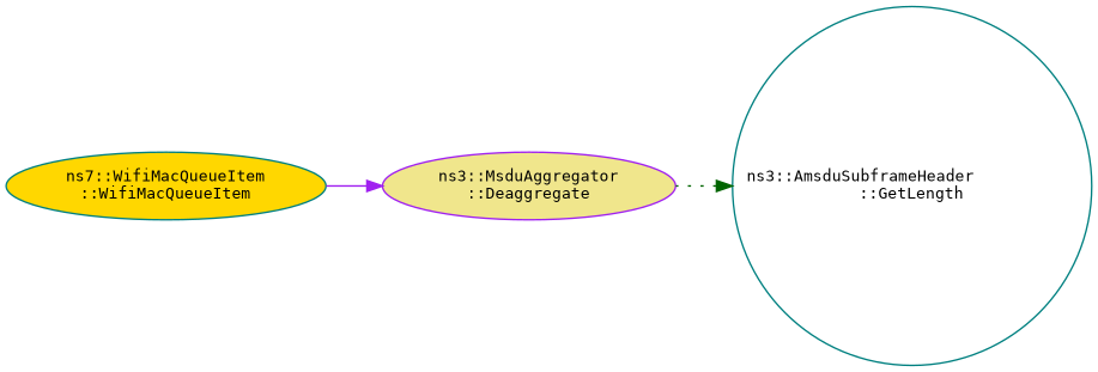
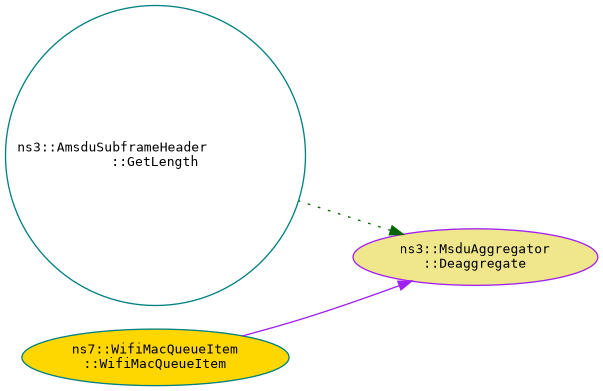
  digraph {
    fontname="DejaVu Sans Mono"
    rankdir=RL
    node [color=teal fontname="DejaVu Sans Mono" fontsize=10 shape=ellipse style=filled]
    edge [dir=back fontname="DejaVu Sans Mono" fontsize=10 labelfontname=Helvetica labelfontsize=10]
    n1 [fillcolor=white fontcolor=black height=0.2 label="ns3::AmsduSubframeHeader\l::GetLength" shape=circle width=0.4]
    n2 [color=purple fillcolor=khaki height=0.2 label="ns3::MsduAggregator\l::Deaggregate" width=0.4]
    n3 [fillcolor=gold height=0.2 label="ns7::WifiMacQueueItem\l::WifiMacQueueItem" width=0.4]
-   n1 -> n2 [color=darkgreen style=dotted]
+   n2 -> n1 [color=darkgreen style=dotted]
    n2 -> n3 [color=purple style=solid]
  }
